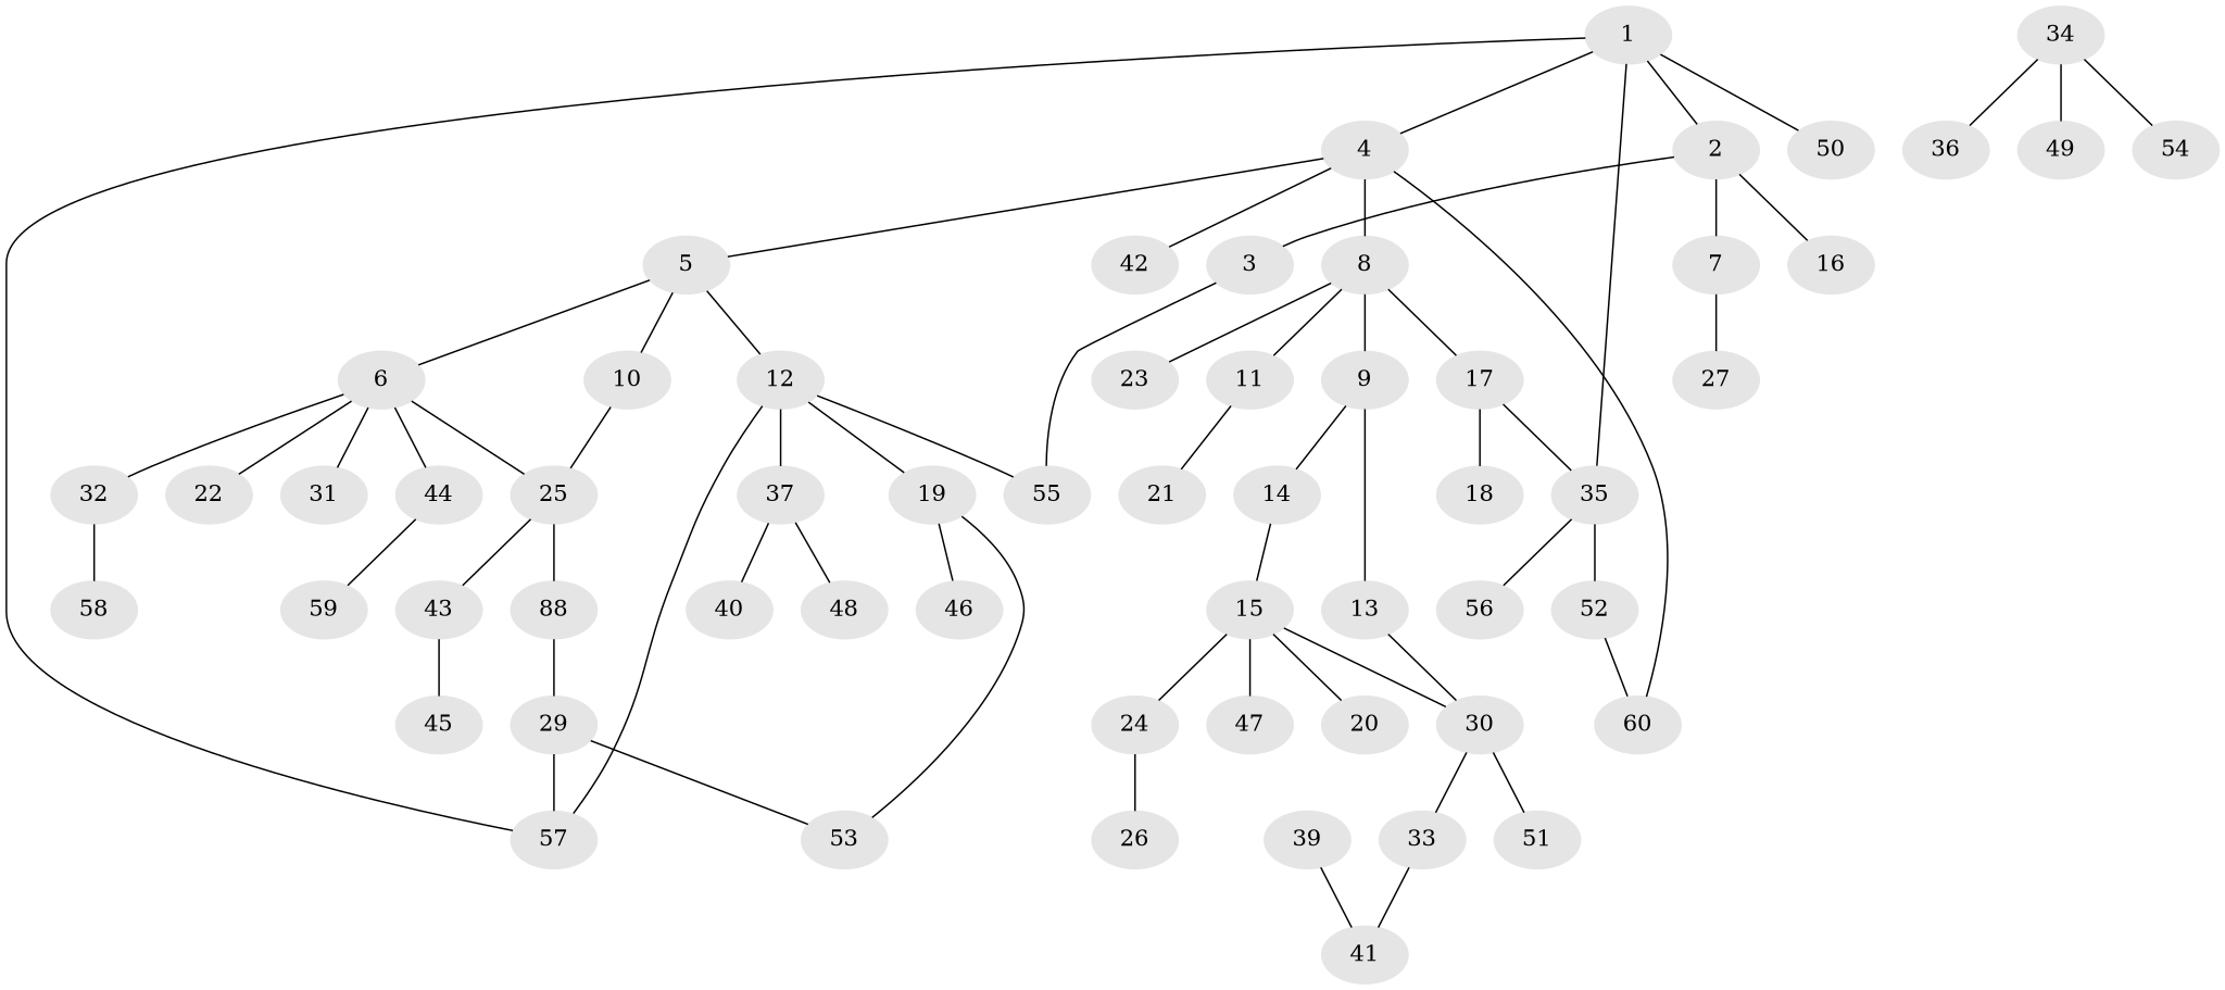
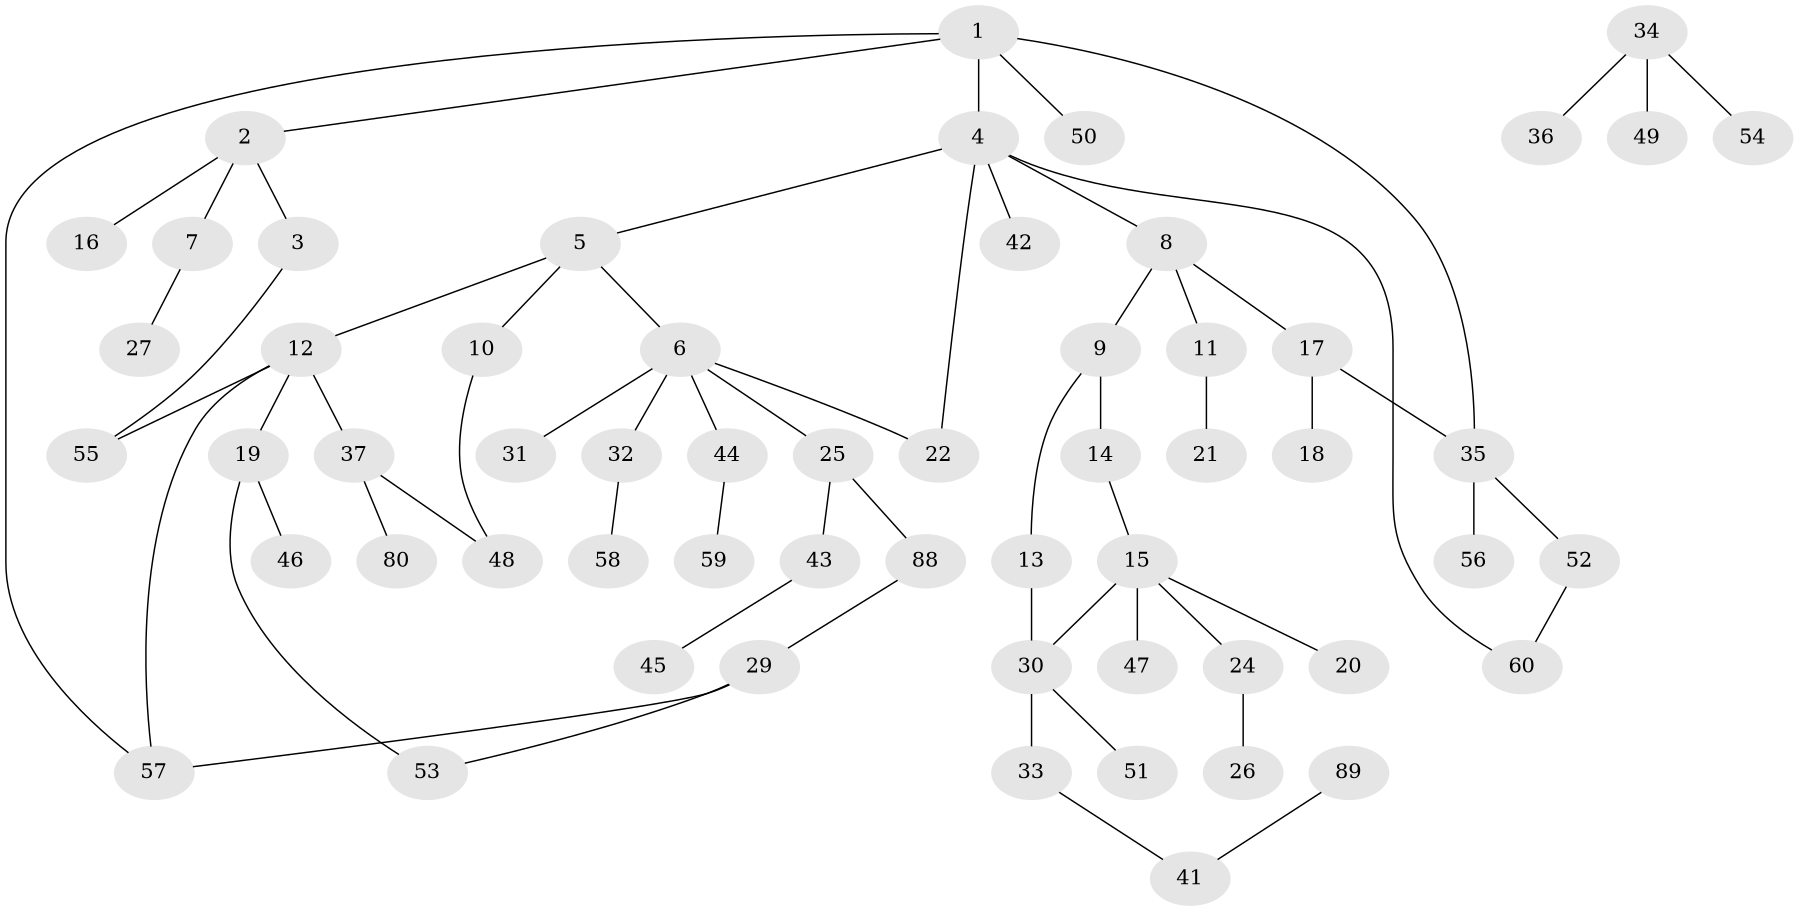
  graph {
    fontname="DejaVu Serif"
    node [color=gray90 fontname="DejaVu Serif" style=filled]
    edge [fontname="DejaVu Serif"]
    1
    2
    4
    35
    50
    57
    3
    7
    16
    5
    8
    22
    42
    60
    52
    56
    55
    27
    6
    10
    12
    9
    11
    17
-   23
    25
    31
    32
    44
    48
    19
    37
    n33 [label=88]
    43
    58
    59
    13
    14
    21
    18
    30
    15
    46
    53
-   40
+   40 [label=80]
    33
    51
    20
    24
    47
    26
    34
    36
    49
    54
    29
    45
    41
-   39
+   39 [label=89]
    1 -- 2
    1 -- 4
    1 -- 35
    1 -- 50
    1 -- 57
    2 -- 3
    2 -- 7
    2 -- 16
    4 -- 5
    4 -- 8
+   4 -- 22
    4 -- 42
    4 -- 60
    35 -- 52
    35 -- 56
    3 -- 55
    7 -- 27
    5 -- 6
    5 -- 10
    5 -- 12
    8 -- 9
    8 -- 11
    8 -- 17
-   8 -- 23
    52 -- 60
    6 -- 22
    6 -- 25
    6 -- 31
    6 -- 32
    6 -- 44
-   10 -- 25
+   10 -- 48
    12 -- 57
    12 -- 55
    12 -- 19
    12 -- 37
    9 -- 13
    9 -- 14
    11 -- 21
    17 -- 35
    17 -- 18
    25 -- n33
    25 -- 43
    32 -- 58
    44 -- 59
    19 -- 46
    19 -- 53
    37 -- 48
    37 -- 40
    n33 -- 29
    43 -- 45
    13 -- 30
    14 -- 15
    30 -- 33
    30 -- 51
    15 -- 30
    15 -- 20
    15 -- 24
    15 -- 47
    33 -- 41
    24 -- 26
    34 -- 36
    34 -- 49
    34 -- 54
    29 -- 57
    29 -- 53
    39 -- 41
  }
